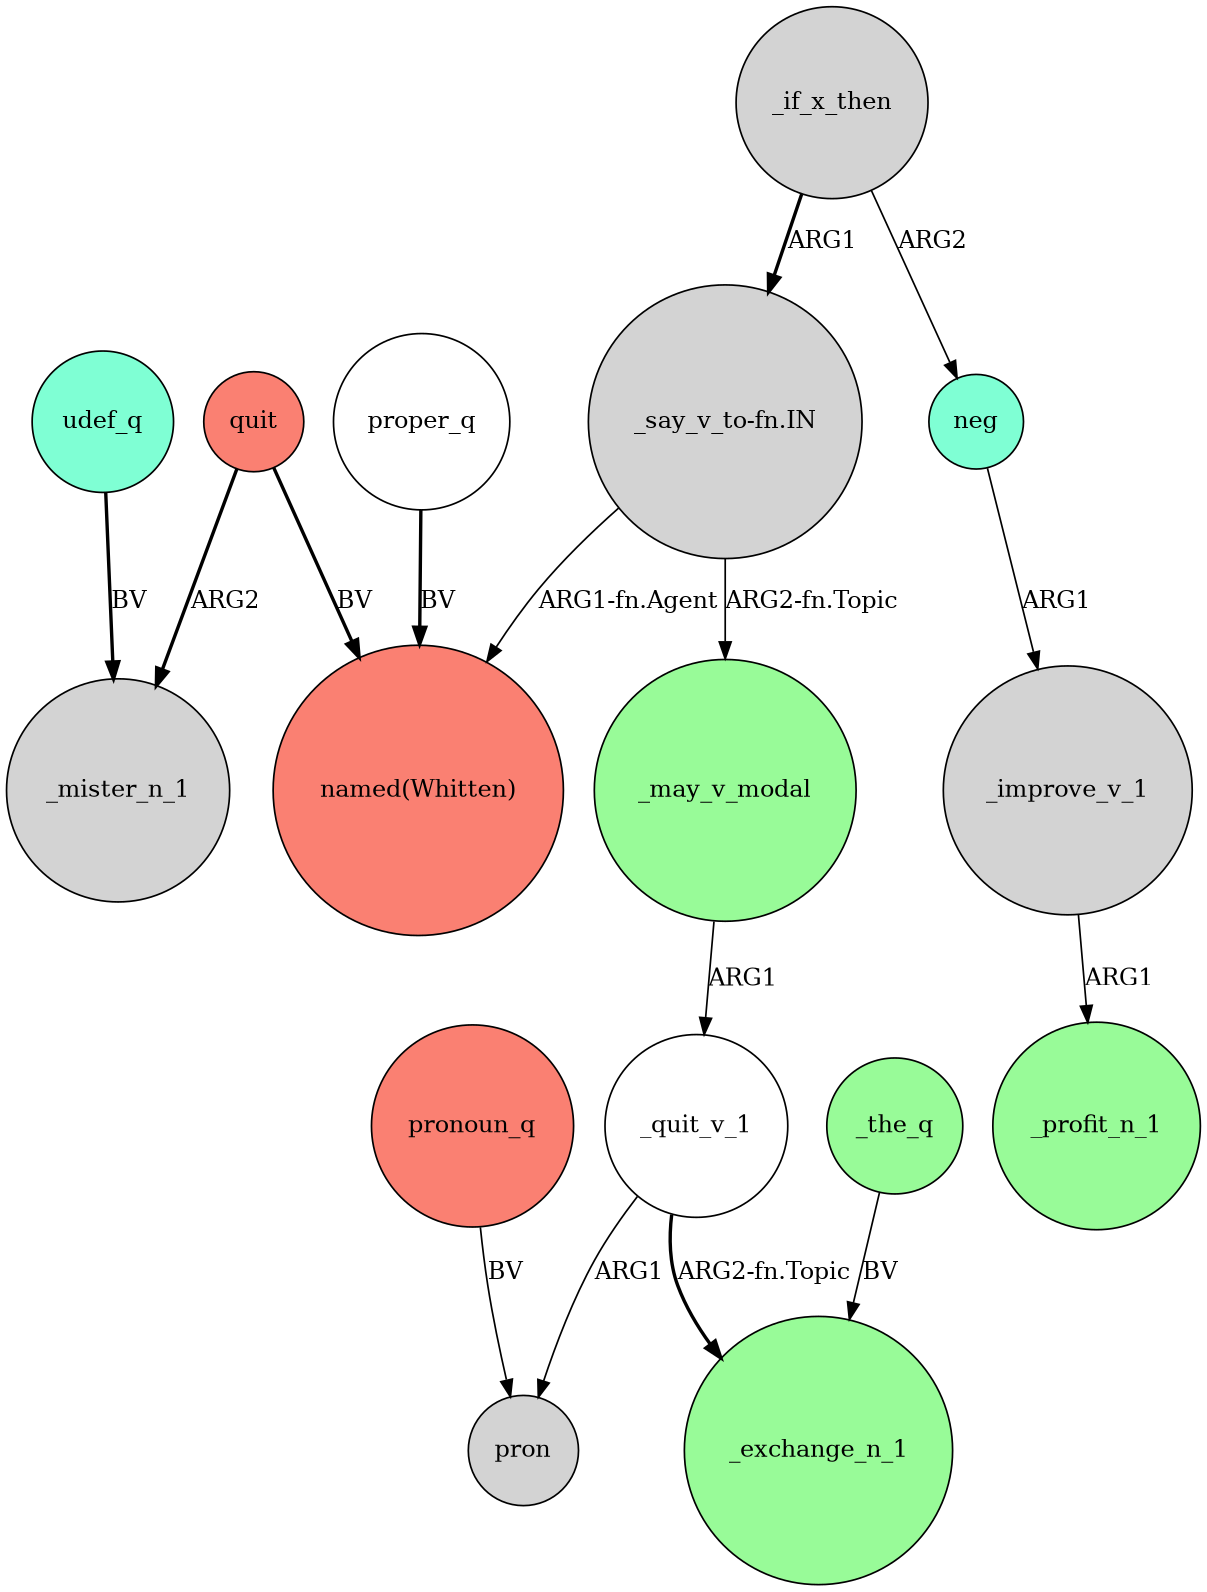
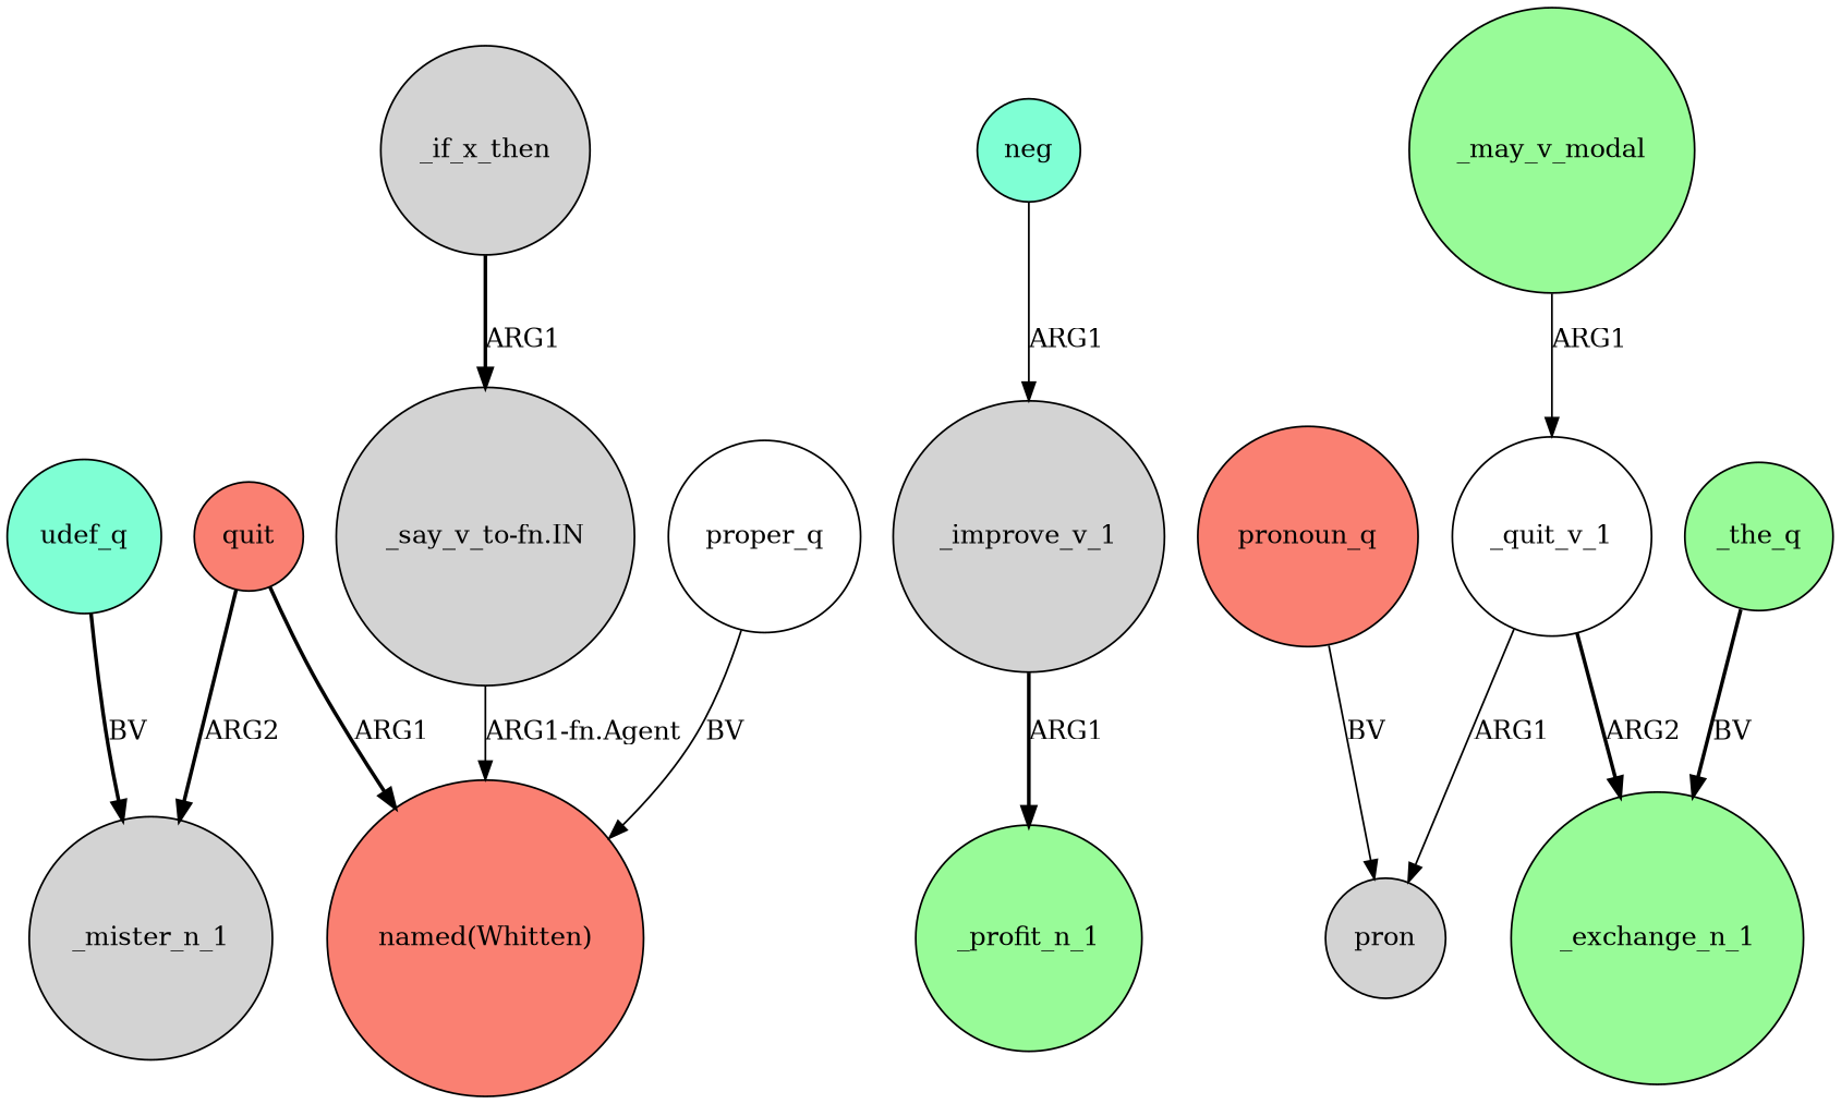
  digraph {
    node [fillcolor=lightgrey shape=circle style=filled]
    edge [style=bold]
    udef_q [fillcolor=aquamarine]
    _mister_n_1
    _profit_n_1 [fillcolor=palegreen]
    _may_v_modal [fillcolor=palegreen]
    "_say_v_to-fn.IN"
    "named(Whitten)" [fillcolor=salmon]
    _quit_v_1 [fillcolor=white]
    pron
    _exchange_n_1 [fillcolor=palegreen]
    proper_q [fillcolor=white]
    pronoun_q [fillcolor=salmon]
    n12 [fillcolor=salmon label=quit]
    neg [fillcolor=aquamarine]
    _improve_v_1
    _if_x_then
    _the_q [fillcolor=palegreen]
    udef_q -> _mister_n_1 [label=BV]
    _may_v_modal -> _quit_v_1 [label=ARG1 style=solid]
-   "_say_v_to-fn.IN" -> _may_v_modal [label="ARG2-fn.Topic" style=solid]
    "_say_v_to-fn.IN" -> "named(Whitten)" [label="ARG1-fn.Agent" style=solid]
    _quit_v_1 -> pron [label=ARG1 style=solid]
-   _quit_v_1 -> _exchange_n_1 [label="ARG2-fn.Topic"]
-   proper_q -> "named(Whitten)" [label=BV]
+   _quit_v_1 -> _exchange_n_1 [label=ARG2]
+   proper_q -> "named(Whitten)" [label=BV style=solid]
    pronoun_q -> pron [label=BV style=solid]
    n12 -> _mister_n_1 [label=ARG2]
-   n12 -> "named(Whitten)" [label=BV]
+   n12 -> "named(Whitten)" [label=ARG1]
    neg -> _improve_v_1 [label=ARG1 style=solid]
-   _improve_v_1 -> _profit_n_1 [label=ARG1 style=solid]
+   _improve_v_1 -> _profit_n_1 [label=ARG1]
    _if_x_then -> "_say_v_to-fn.IN" [label=ARG1]
-   _if_x_then -> neg [label=ARG2 style=solid]
-   _the_q -> _exchange_n_1 [label=BV style=solid]
+   _the_q -> _exchange_n_1 [label=BV]
  }
